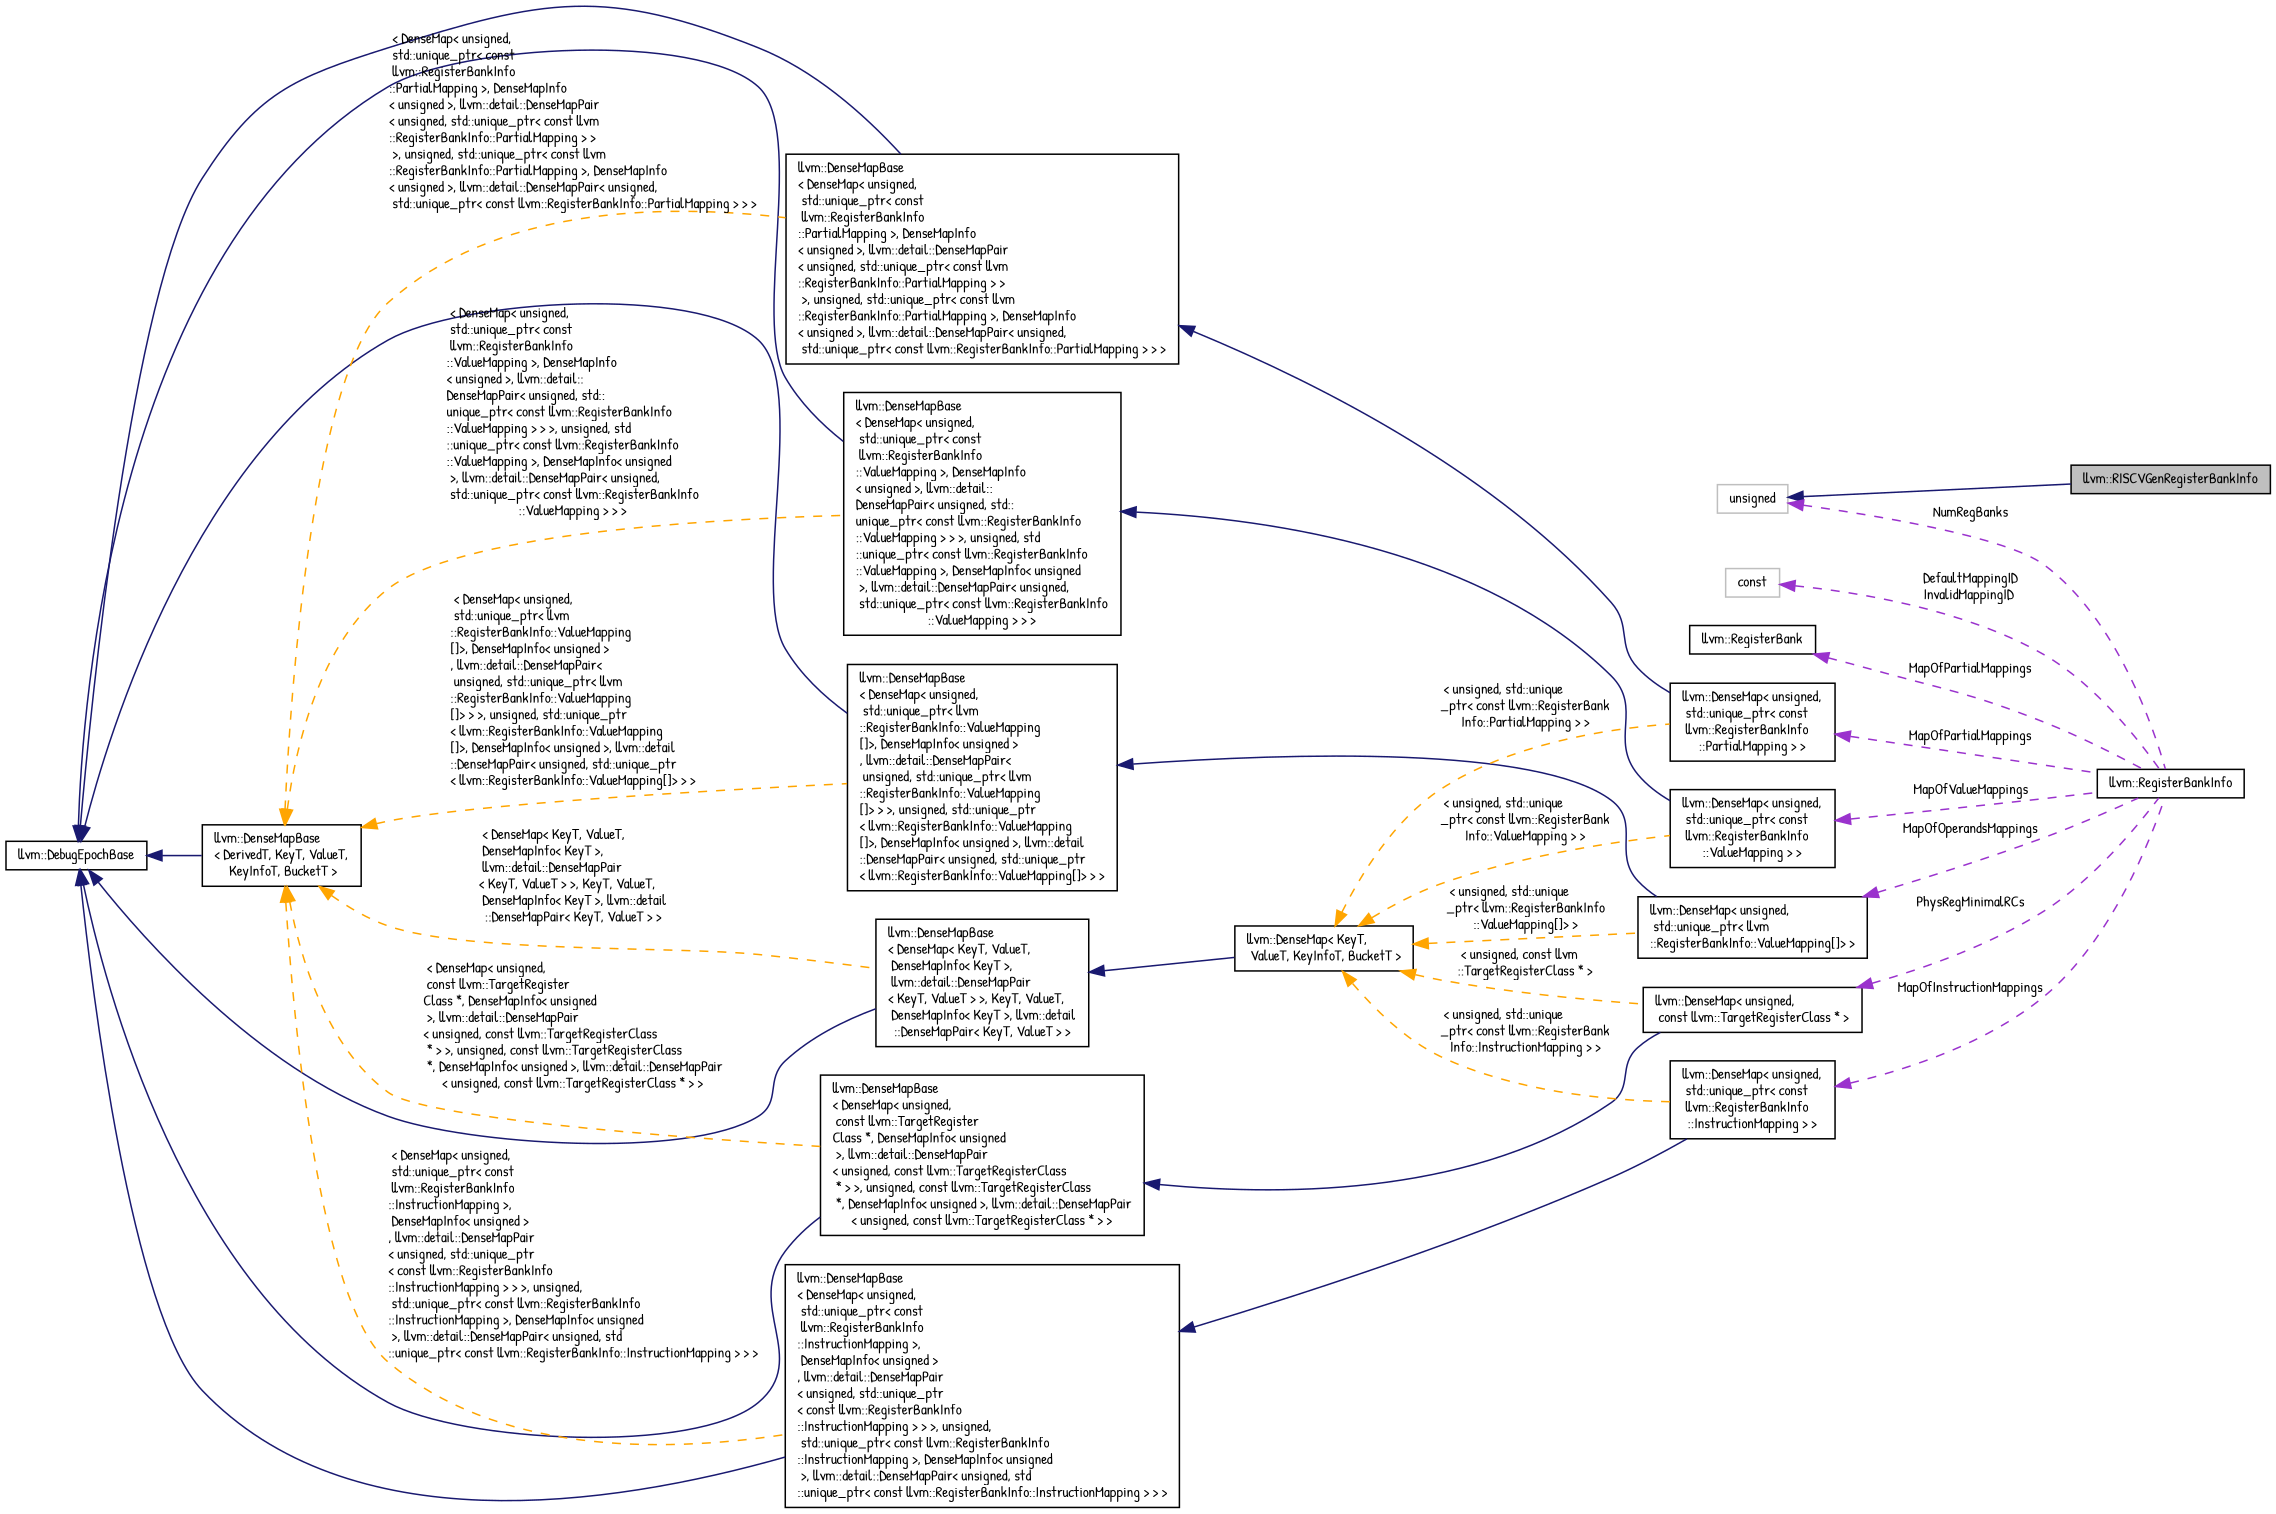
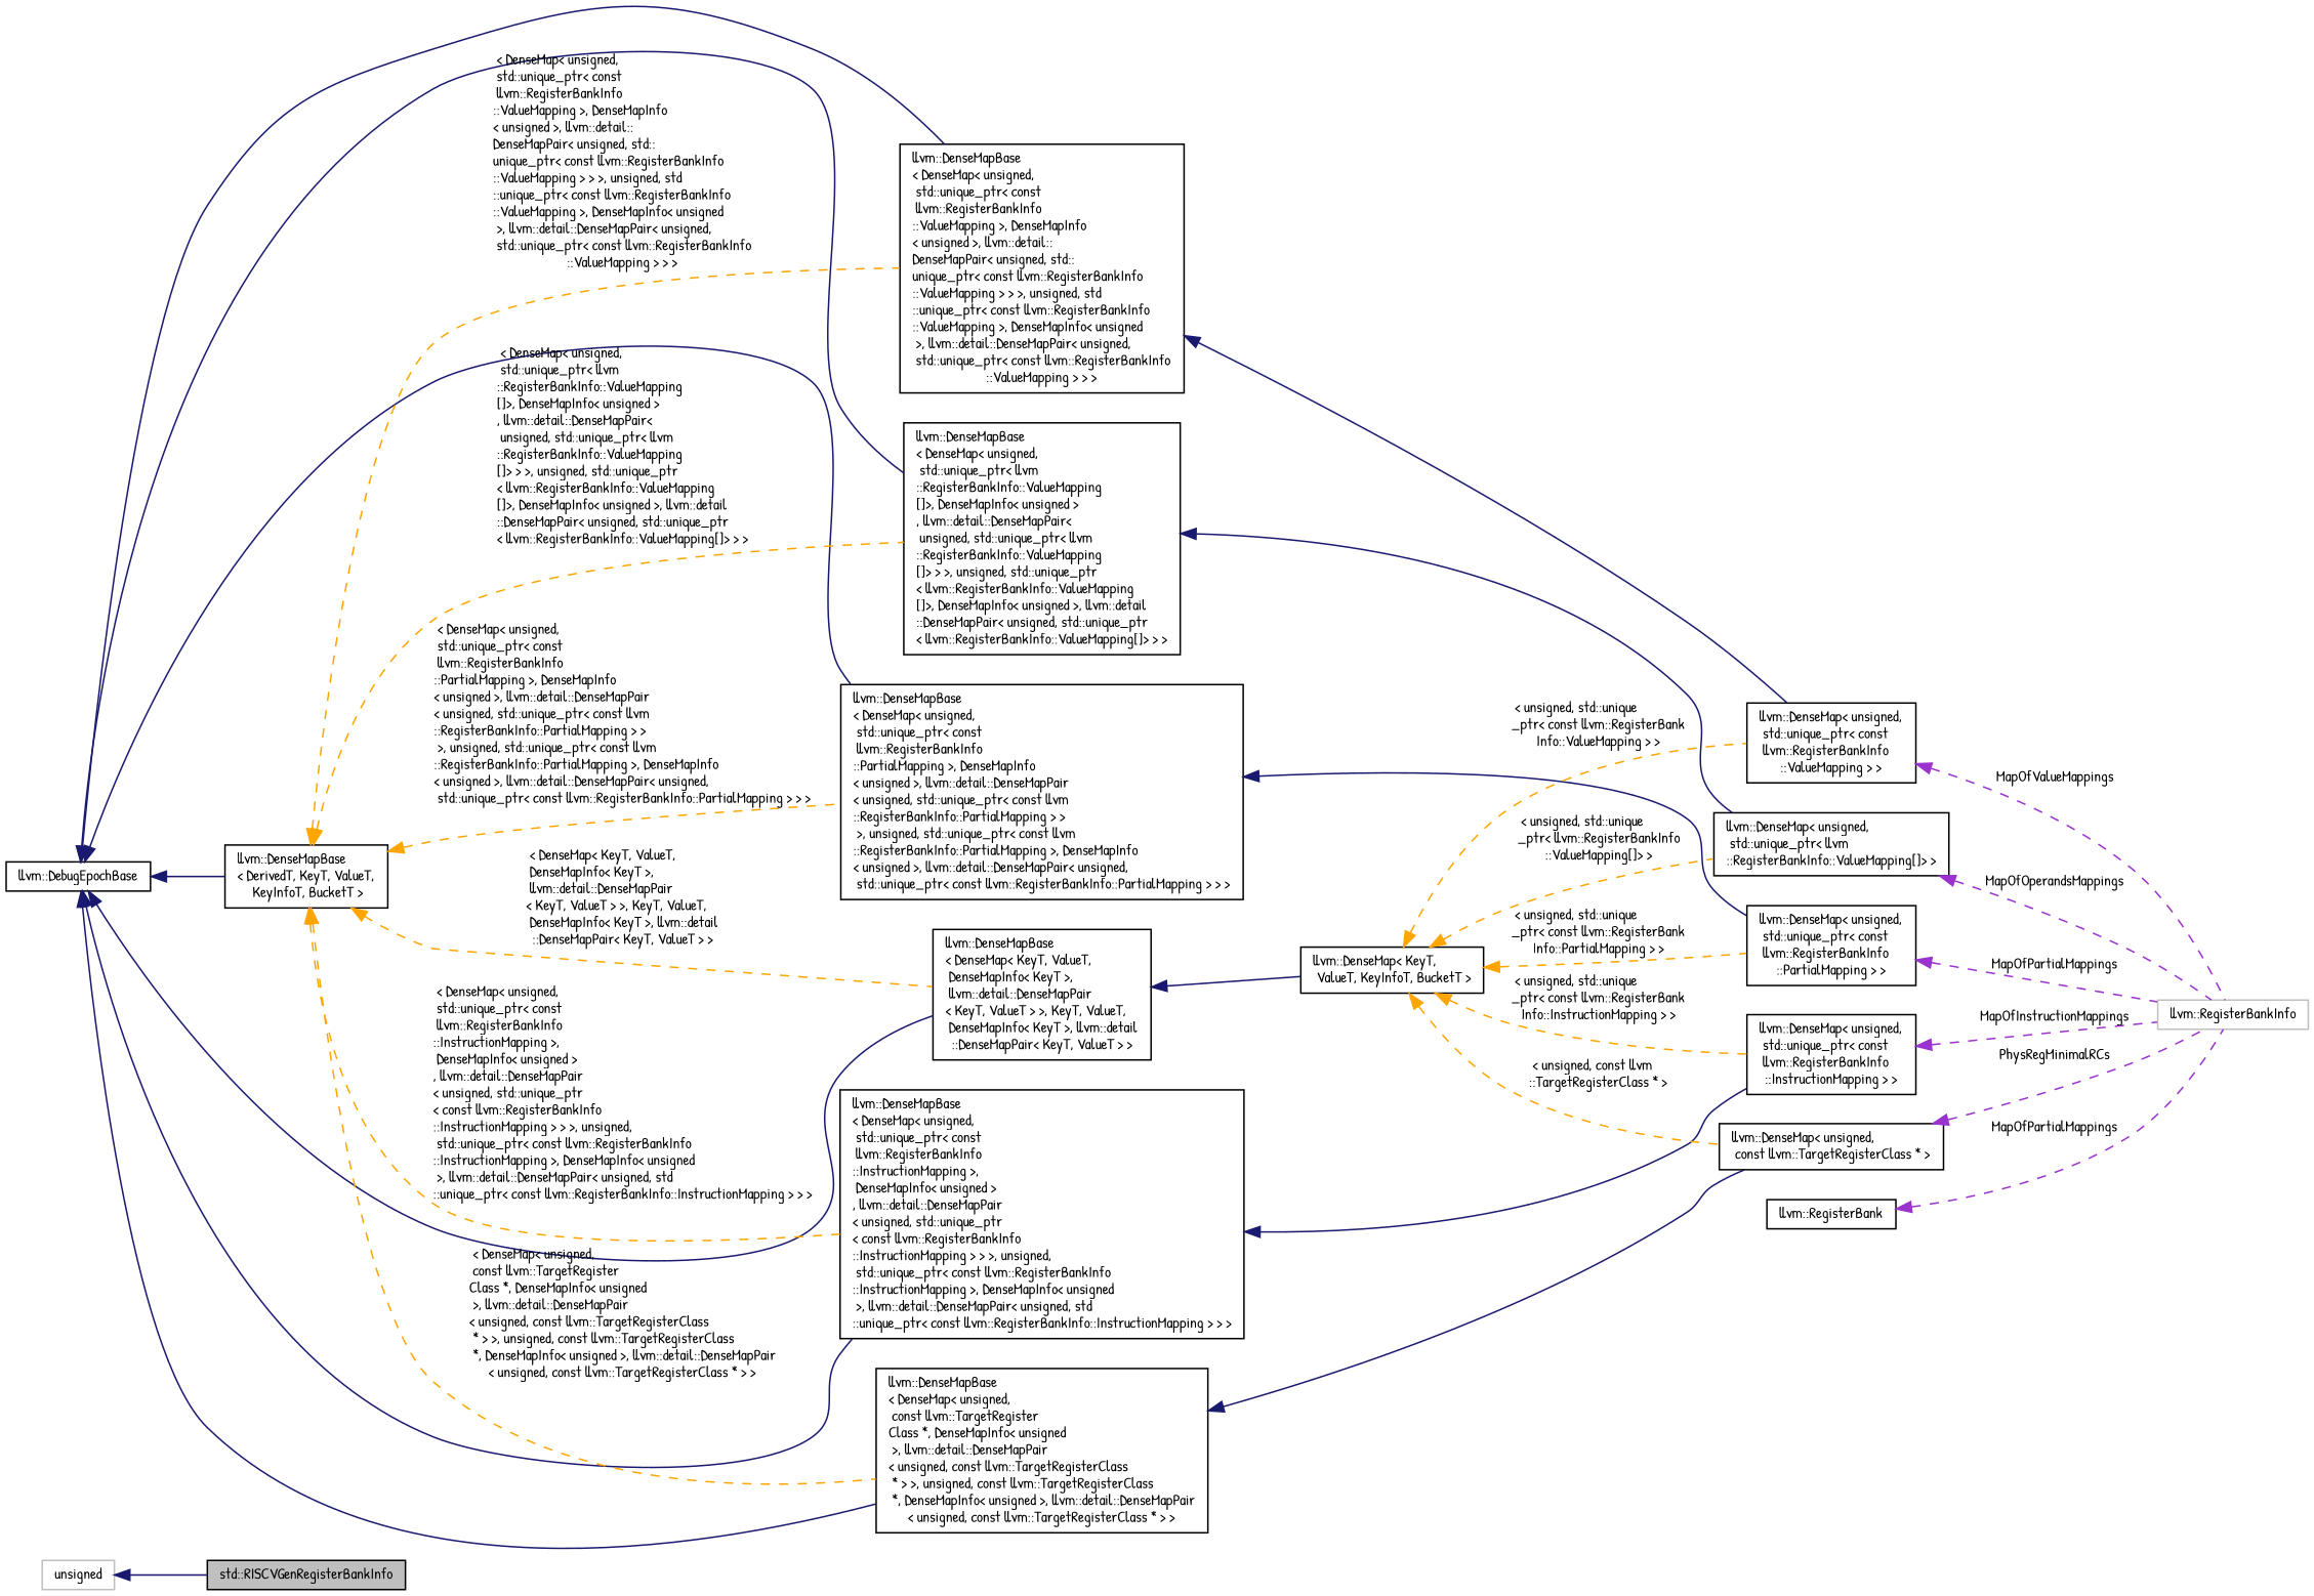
  digraph {
    fontname="Patrick Hand"
    rankdir=LR
    node [color=black fontname="Patrick Hand" fontsize=10 shape=record]
    edge [color=midnightblue dir=back fontname="Patrick Hand" fontsize=10 labelfontname=Helvetica labelfontsize=10 style=dashed]
-   n1 [fillcolor=grey75 fontcolor=black height=0.2 label="llvm::RISCVGenRegisterBankInfo" style=filled width=0.4]
-   n2 [height=0.2 label="llvm::RegisterBankInfo" width=0.4]
+   n1 [fillcolor=grey75 fontcolor=black height=0.2 label="std::RISCVGenRegisterBankInfo" style=filled width=0.4]
+   n2 [color=grey75 height=0.2 label="llvm::RegisterBankInfo" width=0.4]
    n3 [height=0.2 label="llvm::DenseMap\< unsigned,\l std::unique_ptr\< const\l llvm::RegisterBankInfo\l::ValueMapping \> \>" width=0.4]
    n4 [height=0.2 label="llvm::DenseMapBase\l\< DenseMap\< unsigned,\l std::unique_ptr\< const\l llvm::RegisterBankInfo\l::ValueMapping \>, DenseMapInfo\l\< unsigned \>, llvm::detail::\lDenseMapPair\< unsigned, std::\lunique_ptr\< const llvm::RegisterBankInfo\l::ValueMapping \> \> \>, unsigned, std\l::unique_ptr\< const llvm::RegisterBankInfo\l::ValueMapping \>, DenseMapInfo\< unsigned\l \>, llvm::detail::DenseMapPair\< unsigned,\l std::unique_ptr\< const llvm::RegisterBankInfo\l::ValueMapping \> \> \>" width=0.4]
    n5 [height=0.2 label="llvm::DebugEpochBase" width=0.4]
    n6 [height=0.2 label="llvm::DenseMapBase\l\< DerivedT, KeyT, ValueT,\l KeyInfoT, BucketT \>" width=0.4]
    n7 [height=0.2 label="llvm::DenseMapBase\l\< DenseMap\< KeyT, ValueT,\l DenseMapInfo\< KeyT \>,\l llvm::detail::DenseMapPair\l\< KeyT, ValueT \> \>, KeyT, ValueT,\l DenseMapInfo\< KeyT \>, llvm::detail\l::DenseMapPair\< KeyT, ValueT \> \>" width=0.4]
    n8 [height=0.2 label="llvm::DenseMapBase\l\< DenseMap\< unsigned,\l std::unique_ptr\< const\l llvm::RegisterBankInfo\l::PartialMapping \>, DenseMapInfo\l\< unsigned \>, llvm::detail::DenseMapPair\l\< unsigned, std::unique_ptr\< const llvm\l::RegisterBankInfo::PartialMapping \> \>\l \>, unsigned, std::unique_ptr\< const llvm\l::RegisterBankInfo::PartialMapping \>, DenseMapInfo\l\< unsigned \>, llvm::detail::DenseMapPair\< unsigned,\l std::unique_ptr\< const llvm::RegisterBankInfo::PartialMapping \> \> \>" width=0.4]
    n9 [height=0.2 label="llvm::DenseMapBase\l\< DenseMap\< unsigned,\l std::unique_ptr\< llvm\l::RegisterBankInfo::ValueMapping\l[]\>, DenseMapInfo\< unsigned \>\l, llvm::detail::DenseMapPair\<\l unsigned, std::unique_ptr\< llvm\l::RegisterBankInfo::ValueMapping\l[]\> \> \>, unsigned, std::unique_ptr\l\< llvm::RegisterBankInfo::ValueMapping\l[]\>, DenseMapInfo\< unsigned \>, llvm::detail\l::DenseMapPair\< unsigned, std::unique_ptr\l\< llvm::RegisterBankInfo::ValueMapping[]\> \> \>" width=0.4]
    n10 [height=0.2 label="llvm::DenseMapBase\l\< DenseMap\< unsigned,\l const llvm::TargetRegister\lClass *, DenseMapInfo\< unsigned\l \>, llvm::detail::DenseMapPair\l\< unsigned, const llvm::TargetRegisterClass\l * \> \>, unsigned, const llvm::TargetRegisterClass\l *, DenseMapInfo\< unsigned \>, llvm::detail::DenseMapPair\l\< unsigned, const llvm::TargetRegisterClass * \> \>" width=0.4]
    n11 [height=0.2 label="llvm::DenseMapBase\l\< DenseMap\< unsigned,\l std::unique_ptr\< const\l llvm::RegisterBankInfo\l::InstructionMapping \>,\l DenseMapInfo\< unsigned \>\l, llvm::detail::DenseMapPair\l\< unsigned, std::unique_ptr\l\< const llvm::RegisterBankInfo\l::InstructionMapping \> \> \>, unsigned,\l std::unique_ptr\< const llvm::RegisterBankInfo\l::InstructionMapping \>, DenseMapInfo\< unsigned\l \>, llvm::detail::DenseMapPair\< unsigned, std\l::unique_ptr\< const llvm::RegisterBankInfo::InstructionMapping \> \> \>" width=0.4]
    n12 [height=0.2 label="llvm::DenseMap\< KeyT,\l ValueT, KeyInfoT, BucketT \>" width=0.4]
    n13 [height=0.2 label="llvm::DenseMap\< unsigned,\l std::unique_ptr\< const\l llvm::RegisterBankInfo\l::PartialMapping \> \>" width=0.4]
    n14 [height=0.2 label="llvm::DenseMap\< unsigned,\l std::unique_ptr\< llvm\l::RegisterBankInfo::ValueMapping[]\> \>" width=0.4]
    n15 [height=0.2 label="llvm::DenseMap\< unsigned,\l const llvm::TargetRegisterClass * \>" width=0.4]
    n16 [height=0.2 label="llvm::DenseMap\< unsigned,\l std::unique_ptr\< const\l llvm::RegisterBankInfo\l::InstructionMapping \> \>" width=0.4]
-   n17 [color=grey75 height=0.2 label=const width=0.4]
    n18 [color=grey75 height=0.2 label=unsigned width=0.4]
    n19 [height=0.2 label="llvm::RegisterBank" width=0.4]
    n3 -> n2 [color=darkorchid3 label=" MapOfValueMappings"]
    n4 -> n3 [style=solid]
    n5 -> n4 [style=solid]
    n5 -> n6 [style=solid]
    n5 -> n7 [style=solid]
    n5 -> n8 [style=solid]
    n5 -> n9 [style=solid]
    n5 -> n10 [style=solid]
    n5 -> n11 [style=solid]
    n6 -> n4 [color=orange label=" \< DenseMap\< unsigned,\l std::unique_ptr\< const\l llvm::RegisterBankInfo\l::ValueMapping \>, DenseMapInfo\l\< unsigned \>, llvm::detail::\lDenseMapPair\< unsigned, std::\lunique_ptr\< const llvm::RegisterBankInfo\l::ValueMapping \> \> \>, unsigned, std\l::unique_ptr\< const llvm::RegisterBankInfo\l::ValueMapping \>, DenseMapInfo\< unsigned\l \>, llvm::detail::DenseMapPair\< unsigned,\l std::unique_ptr\< const llvm::RegisterBankInfo\l::ValueMapping \> \> \>"]
    n6 -> n7 [color=orange label=" \< DenseMap\< KeyT, ValueT,\l DenseMapInfo\< KeyT \>,\l llvm::detail::DenseMapPair\l\< KeyT, ValueT \> \>, KeyT, ValueT,\l DenseMapInfo\< KeyT \>, llvm::detail\l::DenseMapPair\< KeyT, ValueT \> \>"]
    n6 -> n8 [color=orange label=" \< DenseMap\< unsigned,\l std::unique_ptr\< const\l llvm::RegisterBankInfo\l::PartialMapping \>, DenseMapInfo\l\< unsigned \>, llvm::detail::DenseMapPair\l\< unsigned, std::unique_ptr\< const llvm\l::RegisterBankInfo::PartialMapping \> \>\l \>, unsigned, std::unique_ptr\< const llvm\l::RegisterBankInfo::PartialMapping \>, DenseMapInfo\l\< unsigned \>, llvm::detail::DenseMapPair\< unsigned,\l std::unique_ptr\< const llvm::RegisterBankInfo::PartialMapping \> \> \>"]
    n6 -> n9 [color=orange label=" \< DenseMap\< unsigned,\l std::unique_ptr\< llvm\l::RegisterBankInfo::ValueMapping\l[]\>, DenseMapInfo\< unsigned \>\l, llvm::detail::DenseMapPair\<\l unsigned, std::unique_ptr\< llvm\l::RegisterBankInfo::ValueMapping\l[]\> \> \>, unsigned, std::unique_ptr\l\< llvm::RegisterBankInfo::ValueMapping\l[]\>, DenseMapInfo\< unsigned \>, llvm::detail\l::DenseMapPair\< unsigned, std::unique_ptr\l\< llvm::RegisterBankInfo::ValueMapping[]\> \> \>"]
    n6 -> n10 [color=orange label=" \< DenseMap\< unsigned,\l const llvm::TargetRegister\lClass *, DenseMapInfo\< unsigned\l \>, llvm::detail::DenseMapPair\l\< unsigned, const llvm::TargetRegisterClass\l * \> \>, unsigned, const llvm::TargetRegisterClass\l *, DenseMapInfo\< unsigned \>, llvm::detail::DenseMapPair\l\< unsigned, const llvm::TargetRegisterClass * \> \>"]
    n6 -> n11 [color=orange label=" \< DenseMap\< unsigned,\l std::unique_ptr\< const\l llvm::RegisterBankInfo\l::InstructionMapping \>,\l DenseMapInfo\< unsigned \>\l, llvm::detail::DenseMapPair\l\< unsigned, std::unique_ptr\l\< const llvm::RegisterBankInfo\l::InstructionMapping \> \> \>, unsigned,\l std::unique_ptr\< const llvm::RegisterBankInfo\l::InstructionMapping \>, DenseMapInfo\< unsigned\l \>, llvm::detail::DenseMapPair\< unsigned, std\l::unique_ptr\< const llvm::RegisterBankInfo::InstructionMapping \> \> \>"]
    n7 -> n12 [style=solid]
    n8 -> n13 [style=solid]
    n9 -> n14 [style=solid]
    n10 -> n15 [style=solid]
    n11 -> n16 [style=solid]
    n12 -> n3 [color=orange label=" \< unsigned, std::unique\l_ptr\< const llvm::RegisterBank\lInfo::ValueMapping \> \>"]
    n12 -> n13 [color=orange label=" \< unsigned, std::unique\l_ptr\< const llvm::RegisterBank\lInfo::PartialMapping \> \>"]
    n12 -> n14 [color=orange label=" \< unsigned, std::unique\l_ptr\< llvm::RegisterBankInfo\l::ValueMapping[]\> \>"]
    n12 -> n15 [color=orange label=" \< unsigned, const llvm\l::TargetRegisterClass * \>"]
    n12 -> n16 [color=orange label=" \< unsigned, std::unique\l_ptr\< const llvm::RegisterBank\lInfo::InstructionMapping \> \>"]
    n13 -> n2 [color=darkorchid3 label=" MapOfPartialMappings"]
    n14 -> n2 [color=darkorchid3 label=" MapOfOperandsMappings"]
    n15 -> n2 [color=darkorchid3 label=" PhysRegMinimalRCs"]
    n16 -> n2 [color=darkorchid3 label=" MapOfInstructionMappings"]
-   n17 -> n2 [color=darkorchid3 label=" DefaultMappingID\nInvalidMappingID"]
    n18 -> n1 [style=solid]
-   n18 -> n2 [color=darkorchid3 label=" NumRegBanks"]
    n19 -> n2 [color=darkorchid3 label=" MapOfPartialMappings"]
  }
